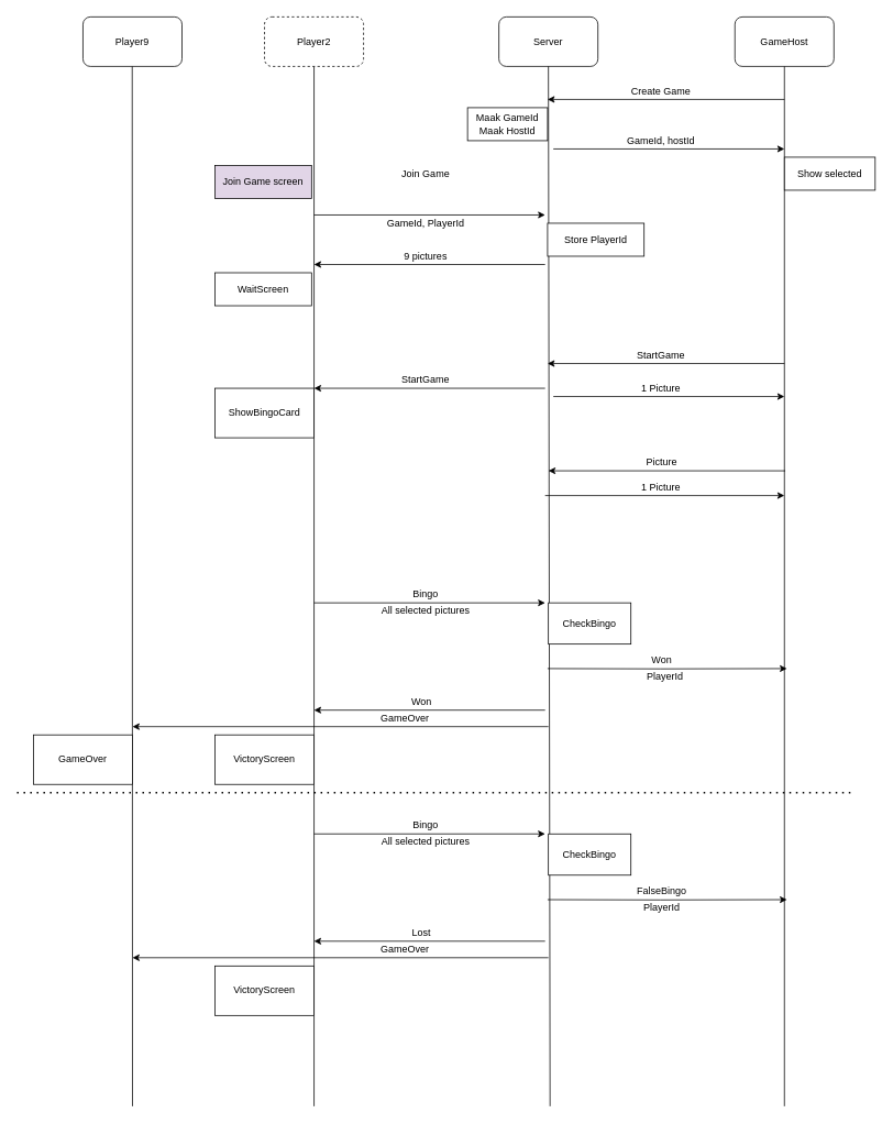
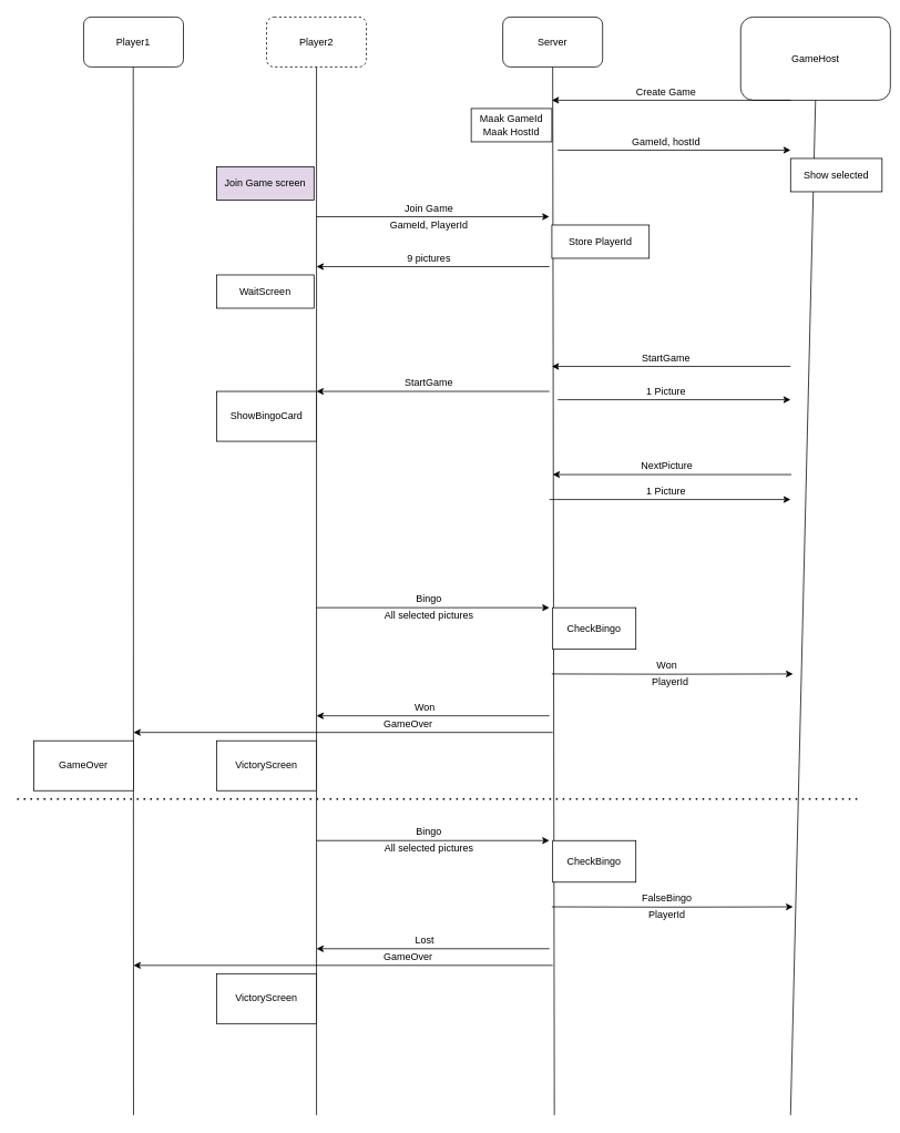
  <mxCell id="0" />
  <mxCell id="1" parent="0" />
  <mxCell id="2" value="Player2" style="rounded=1;whiteSpace=wrap;html=1;dashed=1;" vertex="1" parent="1"><mxGeometry x="320" y="20" width="120" height="60" as="geometry" /></mxCell>
  <mxCell id="3" value="Server" style="rounded=1;whiteSpace=wrap;html=1;" vertex="1" parent="1"><mxGeometry x="604" y="20" width="120" height="60" as="geometry" /></mxCell>
- <mxCell id="4" value="GameHost" style="rounded=1;whiteSpace=wrap;html=1;" vertex="1" parent="1"><mxGeometry x="890" y="20" width="120" height="60" as="geometry" /></mxCell>
+ <mxCell id="4" value="GameHost" style="rounded=1;whiteSpace=wrap;html=1;" vertex="1" parent="1"><mxGeometry x="890" y="20" width="180" height="100" as="geometry" /></mxCell>
  <mxCell id="5" value="" style="endArrow=none;html=1;rounded=0;entryX=0.5;entryY=1;entryDx=0;entryDy=0;" edge="1" parent="1" target="2"><mxGeometry width="50" height="50" relative="1" as="geometry"><mxPoint x="380" y="1340" as="sourcePoint" /><mxPoint x="690" y="590" as="targetPoint" /><Array as="points" /></mxGeometry></mxCell>
  <mxCell id="6" value="" style="endArrow=none;html=1;rounded=0;entryX=0.5;entryY=1;entryDx=0;entryDy=0;" edge="1" parent="1" target="3"><mxGeometry width="50" height="50" relative="1" as="geometry"><mxPoint x="666" y="1340" as="sourcePoint" /><mxPoint x="660" y="170" as="targetPoint" /><Array as="points" /></mxGeometry></mxCell>
  <mxCell id="7" value="" style="endArrow=none;html=1;rounded=0;entryX=0.5;entryY=1;entryDx=0;entryDy=0;" edge="1" parent="1" target="4"><mxGeometry width="50" height="50" relative="1" as="geometry"><mxPoint x="950" y="1340" as="sourcePoint" /><mxPoint x="950" y="170" as="targetPoint" /><Array as="points" /></mxGeometry></mxCell>
  <mxCell id="8" value="" style="endArrow=classic;html=1;rounded=0;" edge="1" parent="1"><mxGeometry width="50" height="50" relative="1" as="geometry"><mxPoint x="950" y="120" as="sourcePoint" /><mxPoint x="663" y="120" as="targetPoint" /></mxGeometry></mxCell>
  <mxCell id="9" value="Create Game" style="text;html=1;align=center;verticalAlign=middle;resizable=0;points=[];autosize=1;strokeColor=none;fillColor=none;" vertex="1" parent="1"><mxGeometry x="755" y="100" width="90" height="20" as="geometry" /></mxCell>
  <mxCell id="10" value="" style="endArrow=classic;html=1;rounded=0;" edge="1" parent="1"><mxGeometry width="50" height="50" relative="1" as="geometry"><mxPoint x="670" y="180" as="sourcePoint" /><mxPoint x="950" y="180" as="targetPoint" /></mxGeometry></mxCell>
  <mxCell id="11" value="GameId, hostId" style="text;html=1;align=center;verticalAlign=middle;resizable=0;points=[];autosize=1;strokeColor=none;fillColor=none;" vertex="1" parent="1"><mxGeometry x="750" y="160" width="100" height="20" as="geometry" /></mxCell>
  <mxCell id="12" value="" style="endArrow=classic;html=1;rounded=0;" edge="1" parent="1"><mxGeometry width="50" height="50" relative="1" as="geometry"><mxPoint x="380" y="260" as="sourcePoint" /><mxPoint x="660" y="260" as="targetPoint" /></mxGeometry></mxCell>
- <mxCell id="13" value="Join Game" style="text;html=1;align=center;verticalAlign=middle;resizable=0;points=[];autosize=1;strokeColor=none;fillColor=none;" vertex="1" parent="1"><mxGeometry x="480" y="200" width="70" height="20" as="geometry" /></mxCell>
+ <mxCell id="13" value="Join Game" style="text;html=1;align=center;verticalAlign=middle;resizable=0;points=[];autosize=1;strokeColor=none;fillColor=none;" vertex="1" parent="1"><mxGeometry x="480" y="240" width="70" height="20" as="geometry" /></mxCell>
  <mxCell id="14" value="GameId, PlayerId" style="text;html=1;align=center;verticalAlign=middle;resizable=0;points=[];autosize=1;strokeColor=none;fillColor=none;" vertex="1" parent="1"><mxGeometry x="460" y="260" width="110" height="20" as="geometry" /></mxCell>
  <mxCell id="15" value="" style="endArrow=classic;html=1;rounded=0;" edge="1" parent="1"><mxGeometry width="50" height="50" relative="1" as="geometry"><mxPoint x="660" y="320" as="sourcePoint" /><mxPoint x="380" y="320" as="targetPoint" /></mxGeometry></mxCell>
  <mxCell id="16" value="9 pictures" style="text;html=1;align=center;verticalAlign=middle;resizable=0;points=[];autosize=1;strokeColor=none;fillColor=none;" vertex="1" parent="1"><mxGeometry x="480" y="300" width="70" height="20" as="geometry" /></mxCell>
  <mxCell id="17" value="Maak GameId&lt;br&gt;Maak HostId" style="rounded=0;whiteSpace=wrap;html=1;" vertex="1" parent="1"><mxGeometry x="566" y="130" width="97" height="40" as="geometry" /></mxCell>
  <mxCell id="18" value="Store PlayerId" style="rounded=0;whiteSpace=wrap;html=1;" vertex="1" parent="1"><mxGeometry x="663" y="270" width="117" height="40" as="geometry" /></mxCell>
  <mxCell id="19" value="Show selected" style="whiteSpace=wrap;html=1;" vertex="1" parent="1"><mxGeometry x="950" y="190" width="110" height="40" as="geometry" /></mxCell>
  <mxCell id="20" value="Join Game screen" style="rounded=0;whiteSpace=wrap;html=1;fillColor=#e1d5e7;" vertex="1" parent="1"><mxGeometry x="260" y="200" width="117" height="40" as="geometry" /></mxCell>
  <mxCell id="21" value="WaitScreen" style="rounded=0;whiteSpace=wrap;html=1;" vertex="1" parent="1"><mxGeometry x="260" y="330" width="117" height="40" as="geometry" /></mxCell>
  <mxCell id="22" value="" style="endArrow=classic;html=1;rounded=0;" edge="1" parent="1"><mxGeometry width="50" height="50" relative="1" as="geometry"><mxPoint x="950" y="440" as="sourcePoint" /><mxPoint x="663" y="440" as="targetPoint" /></mxGeometry></mxCell>
- <mxCell id="23" value="Player9" style="rounded=1;whiteSpace=wrap;html=1;" vertex="1" parent="1"><mxGeometry x="100" y="20" width="120" height="60" as="geometry" /></mxCell>
+ <mxCell id="23" value="Player1" style="rounded=1;whiteSpace=wrap;html=1;" vertex="1" parent="1"><mxGeometry x="100" y="20" width="120" height="60" as="geometry" /></mxCell>
  <mxCell id="24" value="StartGame" style="text;html=1;align=center;verticalAlign=middle;resizable=0;points=[];autosize=1;strokeColor=none;fillColor=none;" vertex="1" parent="1"><mxGeometry x="765" y="420" width="70" height="20" as="geometry" /></mxCell>
  <mxCell id="25" value="" style="endArrow=classic;html=1;rounded=0;" edge="1" parent="1"><mxGeometry width="50" height="50" relative="1" as="geometry"><mxPoint x="660" y="470" as="sourcePoint" /><mxPoint x="380" y="470" as="targetPoint" /></mxGeometry></mxCell>
  <mxCell id="26" value="StartGame" style="text;html=1;align=center;verticalAlign=middle;resizable=0;points=[];autosize=1;strokeColor=none;fillColor=none;" vertex="1" parent="1"><mxGeometry x="480" y="450" width="70" height="20" as="geometry" /></mxCell>
  <mxCell id="27" value="ShowBingoCard" style="rounded=0;whiteSpace=wrap;html=1;" vertex="1" parent="1"><mxGeometry x="260" y="470" width="120" height="60" as="geometry" /></mxCell>
  <mxCell id="28" value="" style="endArrow=classic;html=1;rounded=0;" edge="1" parent="1"><mxGeometry width="50" height="50" relative="1" as="geometry"><mxPoint x="670" y="480" as="sourcePoint" /><mxPoint x="950" y="480" as="targetPoint" /></mxGeometry></mxCell>
  <mxCell id="29" value="1 Picture" style="text;html=1;align=center;verticalAlign=middle;resizable=0;points=[];autosize=1;strokeColor=none;fillColor=none;" vertex="1" parent="1"><mxGeometry x="770" y="460" width="60" height="20" as="geometry" /></mxCell>
  <mxCell id="30" value="" style="endArrow=classic;html=1;rounded=0;" edge="1" parent="1"><mxGeometry width="50" height="50" relative="1" as="geometry"><mxPoint x="951" y="570" as="sourcePoint" /><mxPoint x="664" y="570" as="targetPoint" /></mxGeometry></mxCell>
- <mxCell id="31" value="Picture" style="text;html=1;align=center;verticalAlign=middle;resizable=0;points=[];autosize=1;strokeColor=none;fillColor=none;" vertex="1" parent="1"><mxGeometry x="761" y="550" width="80" height="20" as="geometry" /></mxCell>
+ <mxCell id="31" value="NextPicture" style="text;html=1;align=center;verticalAlign=middle;resizable=0;points=[];autosize=1;strokeColor=none;fillColor=none;" vertex="1" parent="1"><mxGeometry x="761" y="550" width="80" height="20" as="geometry" /></mxCell>
  <mxCell id="32" value="" style="endArrow=classic;html=1;rounded=0;" edge="1" parent="1"><mxGeometry width="50" height="50" relative="1" as="geometry"><mxPoint x="660" y="600" as="sourcePoint" /><mxPoint x="950" y="600" as="targetPoint" /></mxGeometry></mxCell>
  <mxCell id="33" value="1 Picture" style="text;html=1;align=center;verticalAlign=middle;resizable=0;points=[];autosize=1;strokeColor=none;fillColor=none;" vertex="1" parent="1"><mxGeometry x="770" y="580" width="60" height="20" as="geometry" /></mxCell>
  <mxCell id="34" value="" style="endArrow=classic;html=1;rounded=0;" edge="1" parent="1"><mxGeometry width="50" height="50" relative="1" as="geometry"><mxPoint x="380" y="730" as="sourcePoint" /><mxPoint x="660" y="730" as="targetPoint" /></mxGeometry></mxCell>
  <mxCell id="35" value="Bingo" style="text;html=1;align=center;verticalAlign=middle;resizable=0;points=[];autosize=1;strokeColor=none;fillColor=none;" vertex="1" parent="1"><mxGeometry x="490" y="710" width="50" height="20" as="geometry" /></mxCell>
  <mxCell id="36" value="All selected pictures" style="text;html=1;align=center;verticalAlign=middle;resizable=0;points=[];autosize=1;strokeColor=none;fillColor=none;" vertex="1" parent="1"><mxGeometry x="455" y="730" width="120" height="20" as="geometry" /></mxCell>
  <mxCell id="37" value="CheckBingo" style="whiteSpace=wrap;html=1;" vertex="1" parent="1"><mxGeometry x="664" y="730" width="100" height="50" as="geometry" /></mxCell>
  <mxCell id="38" value="" style="endArrow=classic;html=1;rounded=0;" edge="1" parent="1"><mxGeometry width="50" height="50" relative="1" as="geometry"><mxPoint x="663" y="809.66" as="sourcePoint" /><mxPoint x="953" y="809.66" as="targetPoint" /><Array as="points"><mxPoint x="800" y="810" /></Array></mxGeometry></mxCell>
  <mxCell id="39" value="Won" style="text;html=1;align=center;verticalAlign=middle;resizable=0;points=[];autosize=1;strokeColor=none;fillColor=none;" vertex="1" parent="1"><mxGeometry x="781" y="790" width="40" height="20" as="geometry" /></mxCell>
  <mxCell id="40" value="PlayerId" style="text;html=1;align=center;verticalAlign=middle;resizable=0;points=[];autosize=1;strokeColor=none;fillColor=none;" vertex="1" parent="1"><mxGeometry x="775" y="810" width="60" height="20" as="geometry" /></mxCell>
  <mxCell id="41" value="" style="endArrow=classic;html=1;rounded=0;" edge="1" parent="1"><mxGeometry width="50" height="50" relative="1" as="geometry"><mxPoint x="660" y="860" as="sourcePoint" /><mxPoint x="380" y="860" as="targetPoint" /></mxGeometry></mxCell>
  <mxCell id="42" value="Won" style="text;html=1;align=center;verticalAlign=middle;resizable=0;points=[];autosize=1;strokeColor=none;fillColor=none;" vertex="1" parent="1"><mxGeometry x="490" y="840" width="40" height="20" as="geometry" /></mxCell>
  <mxCell id="43" value="VictoryScreen" style="rounded=0;whiteSpace=wrap;html=1;" vertex="1" parent="1"><mxGeometry x="260" y="890" width="120" height="60" as="geometry" /></mxCell>
  <mxCell id="44" value="" style="endArrow=none;html=1;rounded=0;entryX=0.5;entryY=1;entryDx=0;entryDy=0;" edge="1" parent="1"><mxGeometry width="50" height="50" relative="1" as="geometry"><mxPoint x="160" y="1340" as="sourcePoint" /><mxPoint x="159.66" y="80" as="targetPoint" /><Array as="points" /></mxGeometry></mxCell>
  <mxCell id="45" value="GameOver" style="rounded=0;whiteSpace=wrap;html=1;" vertex="1" parent="1"><mxGeometry x="40" y="890" width="120" height="60" as="geometry" /></mxCell>
  <mxCell id="46" value="" style="endArrow=classic;html=1;rounded=0;" edge="1" parent="1"><mxGeometry width="50" height="50" relative="1" as="geometry"><mxPoint x="664" y="880" as="sourcePoint" /><mxPoint x="160" y="880" as="targetPoint" /></mxGeometry></mxCell>
  <mxCell id="47" value="GameOver" style="text;html=1;align=center;verticalAlign=middle;resizable=0;points=[];autosize=1;strokeColor=none;fillColor=none;" vertex="1" parent="1"><mxGeometry x="455" y="860" width="70" height="20" as="geometry" /></mxCell>
  <mxCell id="48" value="" style="endArrow=classic;html=1;rounded=0;" edge="1" parent="1"><mxGeometry width="50" height="50" relative="1" as="geometry"><mxPoint x="380" y="1010" as="sourcePoint" /><mxPoint x="660" y="1010" as="targetPoint" /></mxGeometry></mxCell>
  <mxCell id="49" value="Bingo" style="text;html=1;align=center;verticalAlign=middle;resizable=0;points=[];autosize=1;strokeColor=none;fillColor=none;" vertex="1" parent="1"><mxGeometry x="490" y="990" width="50" height="20" as="geometry" /></mxCell>
  <mxCell id="50" value="All selected pictures" style="text;html=1;align=center;verticalAlign=middle;resizable=0;points=[];autosize=1;strokeColor=none;fillColor=none;" vertex="1" parent="1"><mxGeometry x="455" y="1010" width="120" height="20" as="geometry" /></mxCell>
  <mxCell id="51" value="CheckBingo" style="whiteSpace=wrap;html=1;" vertex="1" parent="1"><mxGeometry x="664" y="1010" width="100" height="50" as="geometry" /></mxCell>
  <mxCell id="52" value="" style="endArrow=classic;html=1;rounded=0;" edge="1" parent="1"><mxGeometry width="50" height="50" relative="1" as="geometry"><mxPoint x="663" y="1089.66" as="sourcePoint" /><mxPoint x="953" y="1089.66" as="targetPoint" /><Array as="points"><mxPoint x="800" y="1090" /></Array></mxGeometry></mxCell>
  <mxCell id="53" value="FalseBingo" style="text;html=1;align=center;verticalAlign=middle;resizable=0;points=[];autosize=1;strokeColor=none;fillColor=none;" vertex="1" parent="1"><mxGeometry x="761" y="1070" width="80" height="20" as="geometry" /></mxCell>
  <mxCell id="54" value="PlayerId" style="text;html=1;align=center;verticalAlign=middle;resizable=0;points=[];autosize=1;strokeColor=none;fillColor=none;" vertex="1" parent="1"><mxGeometry x="771" y="1090" width="60" height="20" as="geometry" /></mxCell>
  <mxCell id="55" value="" style="endArrow=classic;html=1;rounded=0;" edge="1" parent="1"><mxGeometry width="50" height="50" relative="1" as="geometry"><mxPoint x="660" y="1140" as="sourcePoint" /><mxPoint x="380" y="1140" as="targetPoint" /></mxGeometry></mxCell>
  <mxCell id="56" value="Lost" style="text;html=1;align=center;verticalAlign=middle;resizable=0;points=[];autosize=1;strokeColor=none;fillColor=none;" vertex="1" parent="1"><mxGeometry x="490" y="1120" width="40" height="20" as="geometry" /></mxCell>
  <mxCell id="57" value="VictoryScreen" style="rounded=0;whiteSpace=wrap;html=1;" vertex="1" parent="1"><mxGeometry x="260" y="1170" width="120" height="60" as="geometry" /></mxCell>
  <mxCell id="58" value="" style="endArrow=classic;html=1;rounded=0;" edge="1" parent="1"><mxGeometry width="50" height="50" relative="1" as="geometry"><mxPoint x="664" y="1160" as="sourcePoint" /><mxPoint x="160" y="1160" as="targetPoint" /></mxGeometry></mxCell>
  <mxCell id="59" value="GameOver" style="text;html=1;align=center;verticalAlign=middle;resizable=0;points=[];autosize=1;strokeColor=none;fillColor=none;" vertex="1" parent="1"><mxGeometry x="455" y="1140" width="70" height="20" as="geometry" /></mxCell>
  <mxCell id="60" value="" style="endArrow=none;dashed=1;html=1;dashPattern=1 3;strokeWidth=2;rounded=0;" edge="1" parent="1"><mxGeometry width="50" height="50" relative="1" as="geometry"><mxPoint x="20" y="960" as="sourcePoint" /><mxPoint x="1030" y="960" as="targetPoint" /></mxGeometry></mxCell>
